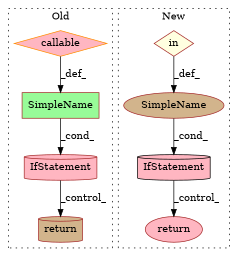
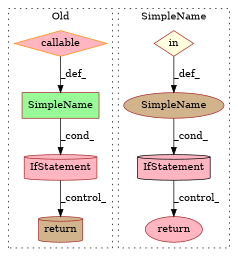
  digraph {
    node [a=25 shape=cylinder style=filled fillcolor=lightpink color=brown]
    n1 [a=32 l="9,1" label=callable s="2993,3027" shape=diamond color=darkorange]
    n2 [l="4,2" label=IfStatement s="2989,3028"]
    n3 [a=41 l=7 label=return s=3120 fillcolor=tan]
    n4 [a=42 label=SimpleName shape=box fillcolor=palegreen]
    n5 [a=41 l=7 label=return s=3754 shape=ellipse]
    n6 [l="8,2" label=IfStatement s="3717,3744" color=black]
    n7 [a=42 label=SimpleName shape=ellipse fillcolor=tan]
    n8 [a=105 l=19 label=in s=3725 shape=diamond fillcolor=lightyellow]
    subgraph cluster_1 {
      label=Old
      style=dotted
      n1
      n2
      n3
      n4
    }
    subgraph cluster_2 {
-     label=New
+     label=SimpleName
      style=dotted
      n5
      n6
      n7
      n8
    }
    n1 -> n4 [label=_def_]
    n2 -> n3 [label=_control_]
    n4 -> n2 [label=_cond_]
    n6 -> n5 [label=_control_]
    n7 -> n6 [label=_cond_]
    n8 -> n7 [label=_def_]
  }
